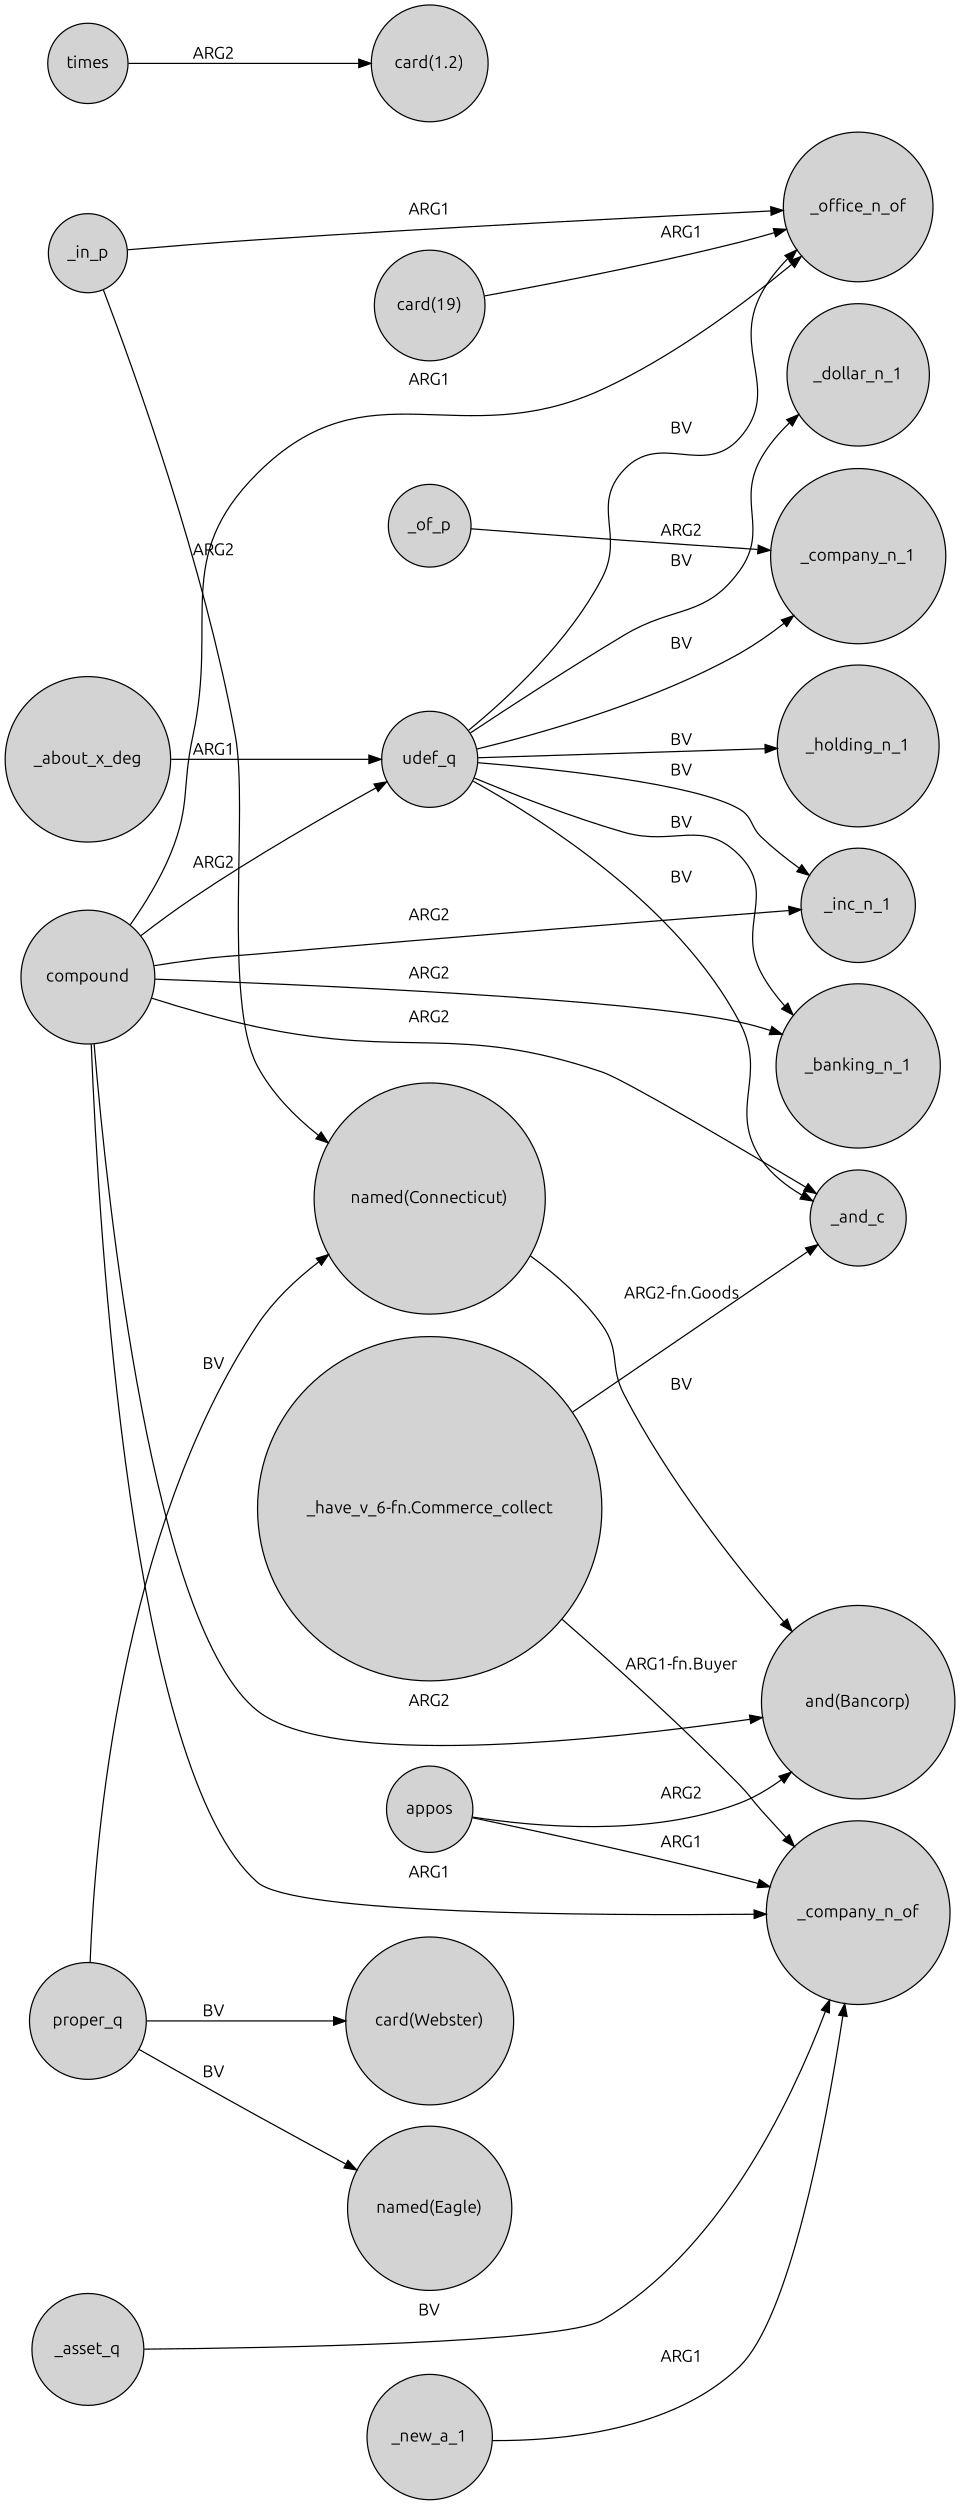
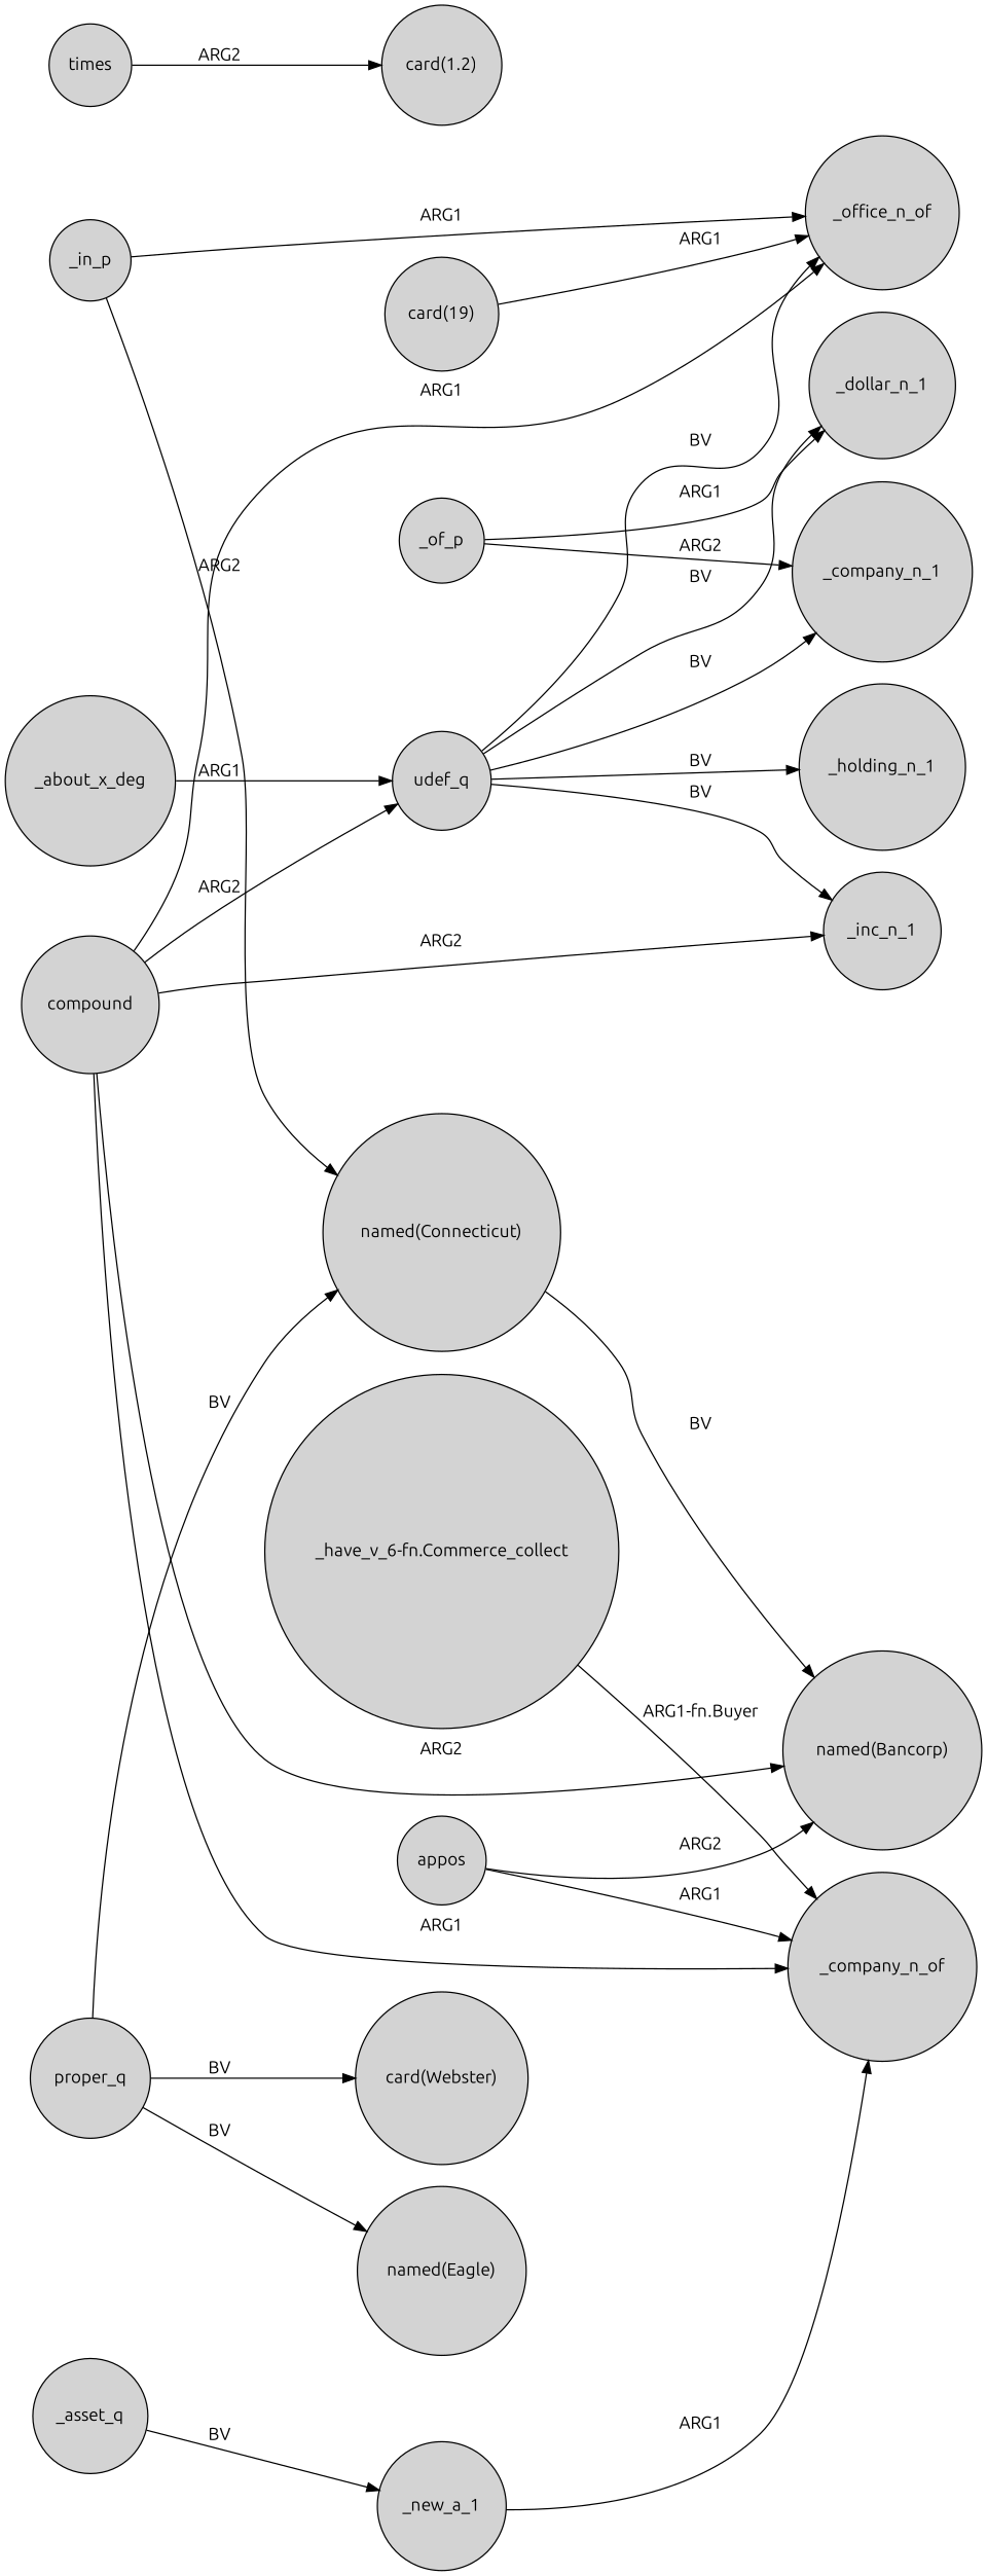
  digraph {
    fontname=Ubuntu
    rankdir=LR
    node [fontname=Ubuntu shape=circle style=filled]
    edge [fontname=Ubuntu]
    _of_p
    _dollar_n_1
    n3 [label=_company_n_1]
    proper_q
    "named(Eagle)"
    n6 [label="card(Webster)"]
    "named(Connecticut)"
-   "named(Bancorp)" [label="and(Bancorp)"]
+   "named(Bancorp)"
    _in_p
    _office_n_of
    compound
    _company_n_of
-   _and_c
    _inc_n_1
-   _banking_n_1
    udef_q
    _holding_n_1
    times
    "card(1.2)"
    n20 [label="_have_v_6-fn.Commerce_collect"]
    _about_x_deg
    appos
    "card(19)"
    _new_a_1
    n25 [label=_asset_q]
+   _of_p -> _dollar_n_1 [label=ARG1]
    _of_p -> n3 [label=ARG2]
    proper_q -> "named(Eagle)" [label=BV]
    proper_q -> n6 [label=BV]
    proper_q -> "named(Connecticut)" [label=BV]
    "named(Connecticut)" -> "named(Bancorp)" [label=BV]
    _in_p -> "named(Connecticut)" [label=ARG2]
    _in_p -> _office_n_of [label=ARG1]
    compound -> "named(Bancorp)" [label=ARG2]
    compound -> _office_n_of [label=ARG1]
    compound -> _company_n_of [label=ARG1]
-   compound -> _and_c [label=ARG2]
    compound -> _inc_n_1 [label=ARG2]
-   compound -> _banking_n_1 [label=ARG2]
    compound -> udef_q [label=ARG2]
    udef_q -> _dollar_n_1 [label=BV]
    udef_q -> n3 [label=BV]
    udef_q -> _office_n_of [label=BV]
-   udef_q -> _and_c [label=BV]
    udef_q -> _inc_n_1 [label=BV]
-   udef_q -> _banking_n_1 [label=BV]
    udef_q -> _holding_n_1 [label=BV]
    times -> "card(1.2)" [label=ARG2]
    n20 -> _company_n_of [label="ARG1-fn.Buyer"]
-   n20 -> _and_c [label="ARG2-fn.Goods"]
    _about_x_deg -> udef_q [label=ARG1]
    appos -> "named(Bancorp)" [label=ARG2]
    appos -> _company_n_of [label=ARG1]
    "card(19)" -> _office_n_of [label=ARG1]
    _new_a_1 -> _company_n_of [label=ARG1]
-   n25 -> _company_n_of [label=BV]
+   n25 -> _new_a_1 [label=BV]
  }
